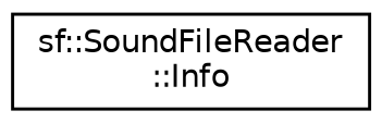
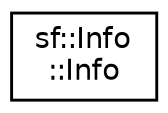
  digraph {
    rankdir=LR
-   n1 [color=black fillcolor=white fontname=Helvetica fontsize=10 height=0.2 label="sf::SoundFileReader\l::Info" shape=record style=filled width=0.4]
+   n1 [color=black fillcolor=white fontname=Helvetica fontsize=10 height=0.2 label="sf::Info\l::Info" shape=record style=filled width=0.4]
  }
